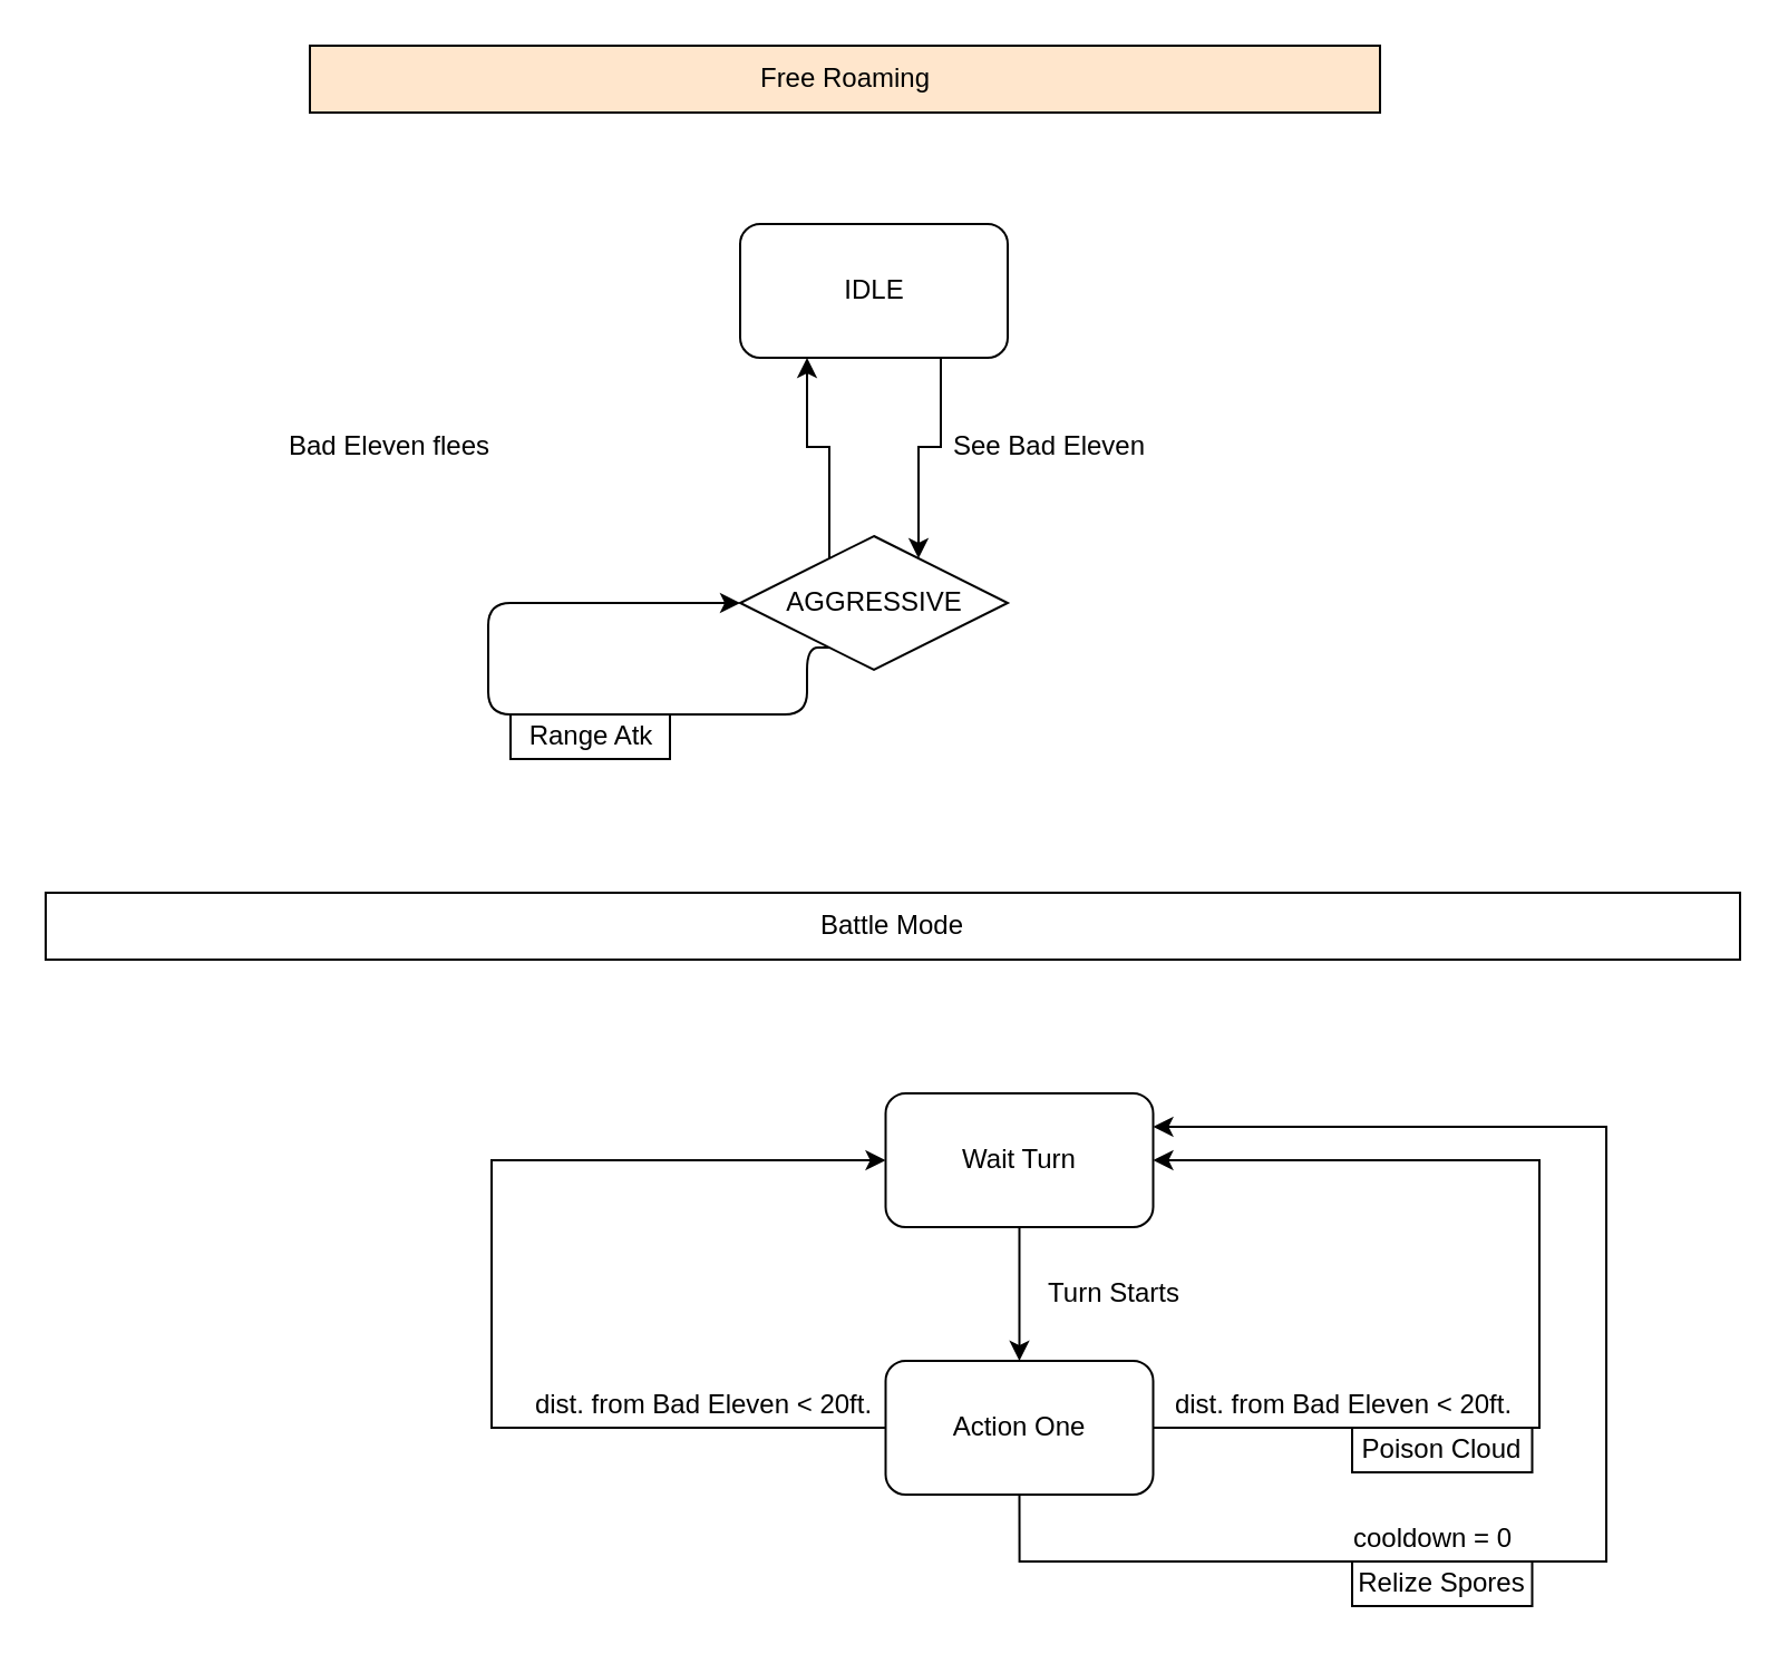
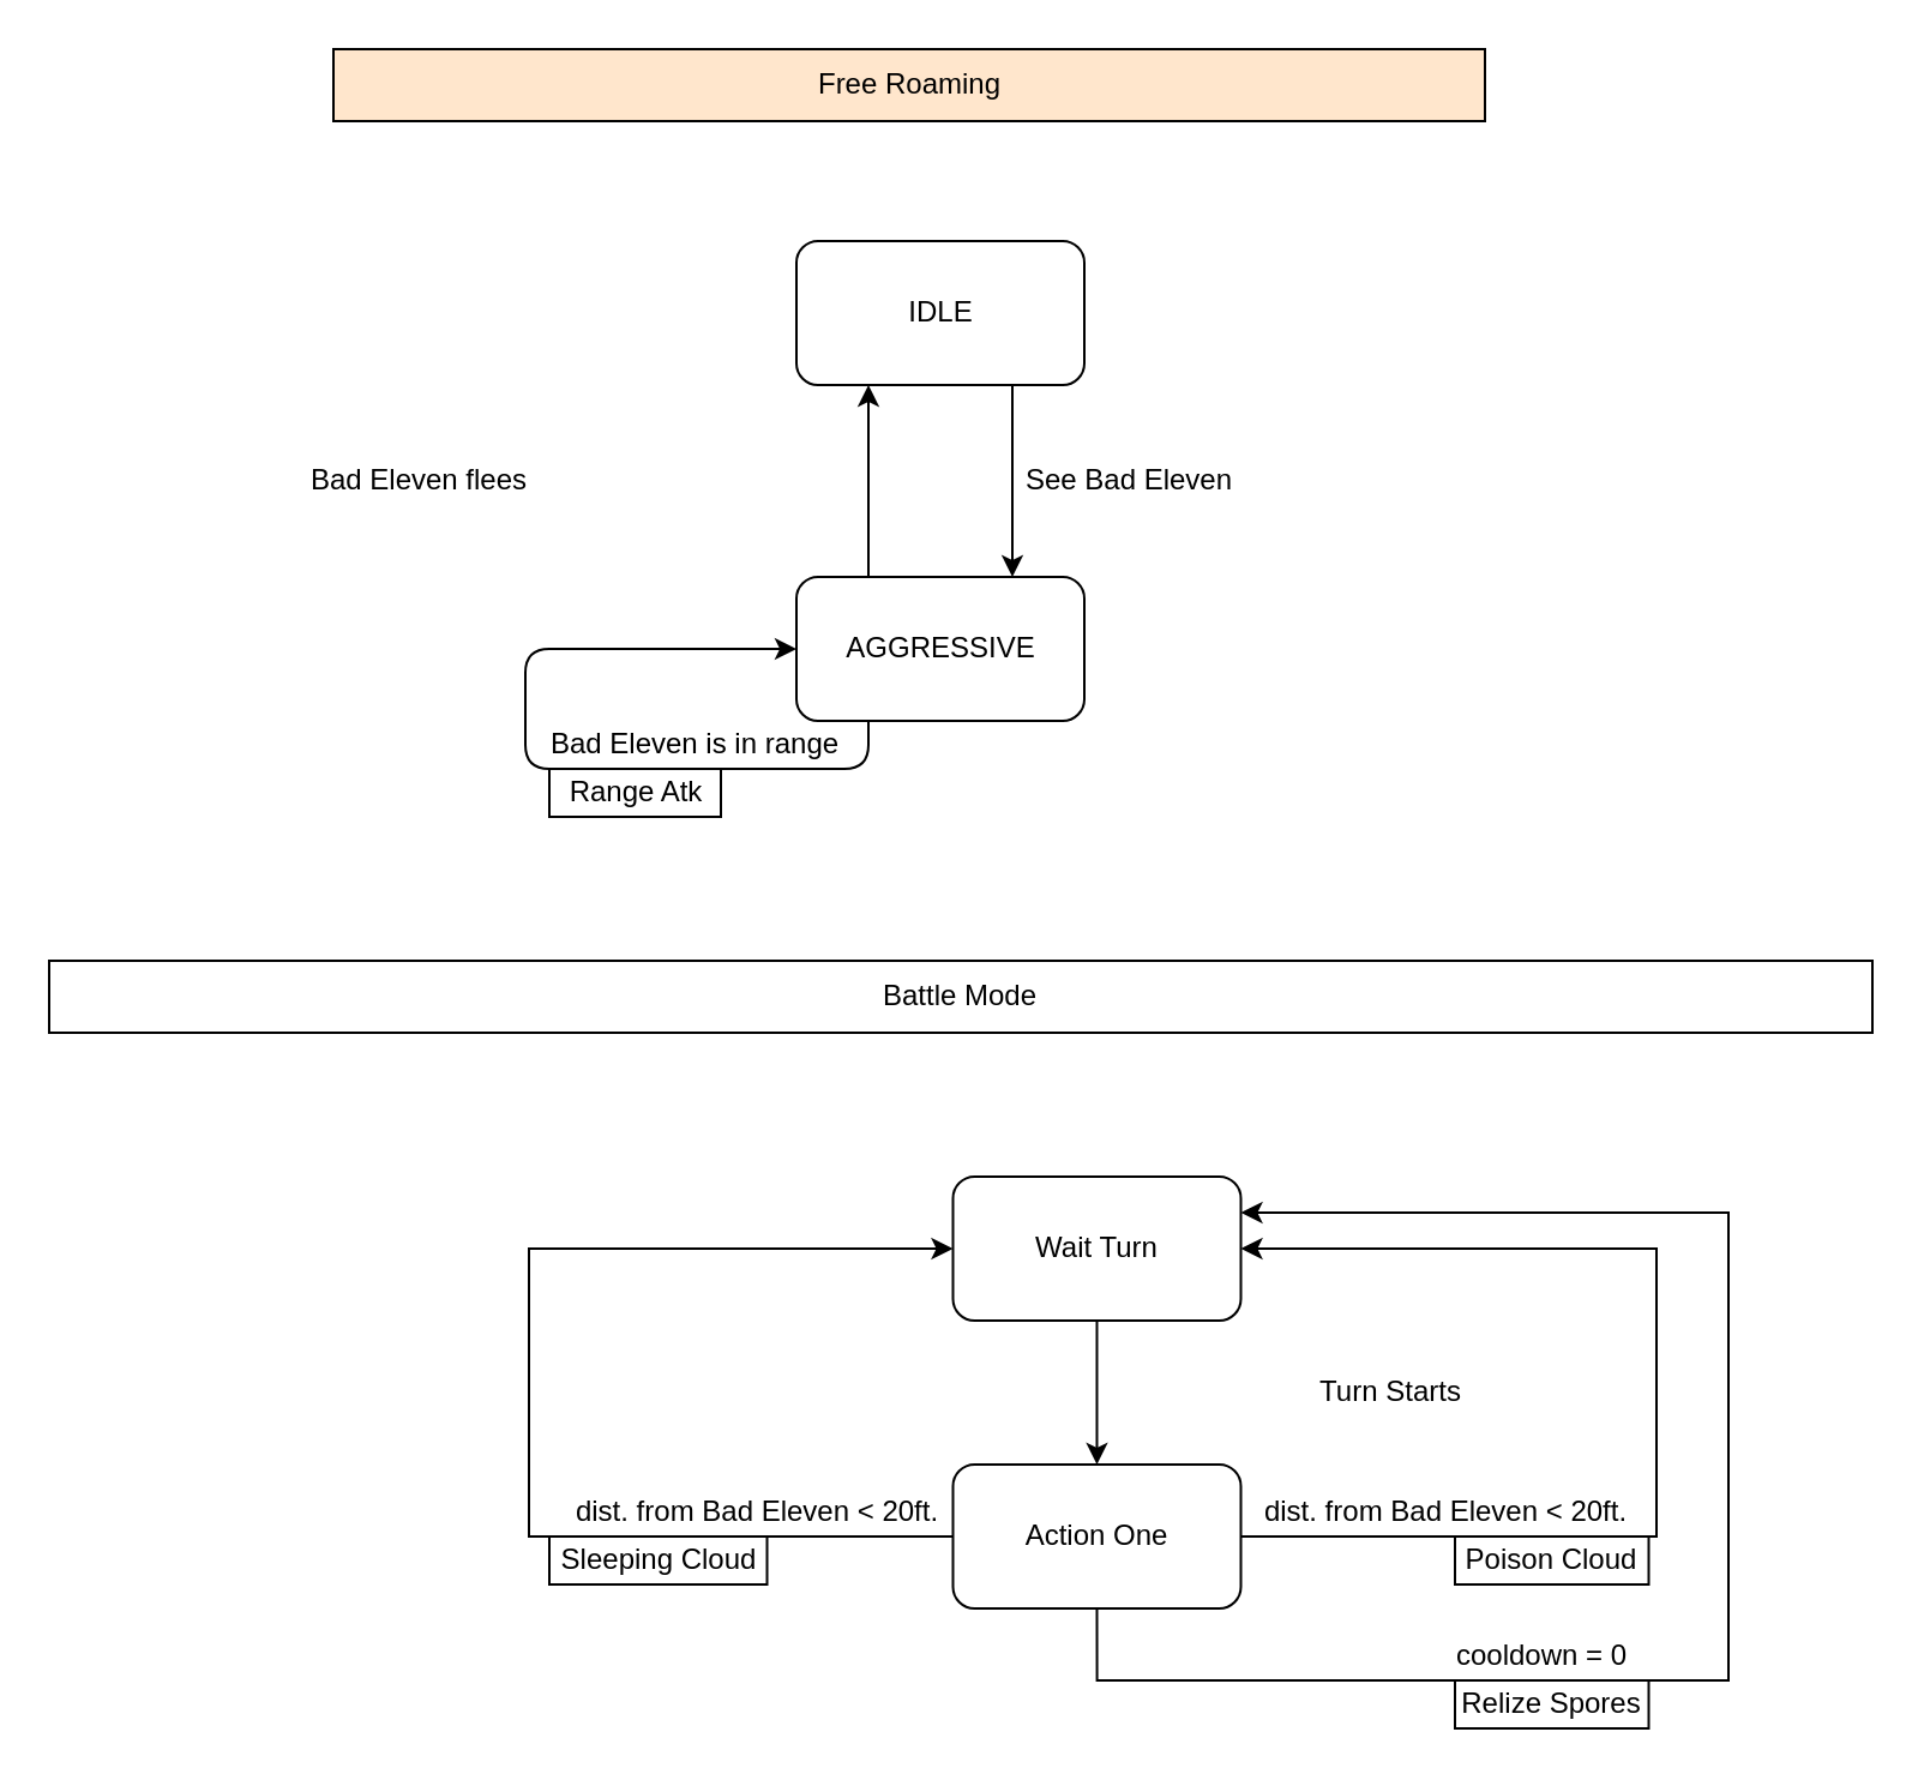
  <mxCell id="0" />
  <mxCell id="1" parent="0" />
  <mxCell id="2" style="edgeStyle=orthogonalEdgeStyle;rounded=0;orthogonalLoop=1;jettySize=auto;html=1;exitX=0.75;exitY=1;exitDx=0;exitDy=0;entryX=0.75;entryY=0;entryDx=0;entryDy=0;" parent="1" source="3" target="5" edge="1"><mxGeometry relative="1" as="geometry" /></mxCell>
  <mxCell id="3" value="IDLE" style="rounded=1;whiteSpace=wrap;html=1;" parent="1" vertex="1"><mxGeometry x="331.5" y="100" width="120" height="60" as="geometry" /></mxCell>
  <mxCell id="4" style="edgeStyle=orthogonalEdgeStyle;rounded=0;orthogonalLoop=1;jettySize=auto;html=1;exitX=0.25;exitY=0;exitDx=0;exitDy=0;entryX=0.25;entryY=1;entryDx=0;entryDy=0;" parent="1" source="5" target="3" edge="1"><mxGeometry relative="1" as="geometry" /></mxCell>
- <mxCell id="5" value="AGGRESSIVE" style="rhombus;whiteSpace=wrap;html=1;" parent="1" vertex="1"><mxGeometry x="331.5" y="240" width="120" height="60" as="geometry" /></mxCell>
+ <mxCell id="5" value="AGGRESSIVE" style="rounded=1;whiteSpace=wrap;html=1;" parent="1" vertex="1"><mxGeometry x="331.5" y="240" width="120" height="60" as="geometry" /></mxCell>
  <mxCell id="6" value="See Bad Eleven" style="text;html=1;align=center;verticalAlign=middle;resizable=0;points=[];autosize=1;" parent="1" vertex="1"><mxGeometry x="419.5" y="190" width="100" height="20" as="geometry" /></mxCell>
  <mxCell id="7" value="Bad Eleven flees" style="text;html=1;align=center;verticalAlign=middle;resizable=0;points=[];autosize=1;" parent="1" vertex="1"><mxGeometry x="118.5" y="190" width="110" height="20" as="geometry" /></mxCell>
  <mxCell id="8" style="edgeStyle=orthogonalEdgeStyle;rounded=1;orthogonalLoop=1;jettySize=auto;html=1;exitX=0.25;exitY=1;exitDx=0;exitDy=0;entryX=0;entryY=0.5;entryDx=0;entryDy=0;" parent="1" source="5" target="5" edge="1"><mxGeometry relative="1" as="geometry"><Array as="points"><mxPoint x="361.5" y="320" /><mxPoint x="218.5" y="320" /><mxPoint x="218.5" y="270" /></Array></mxGeometry></mxCell>
+ <mxCell id="9" value="Bad Eleven is in range" style="text;html=1;align=center;verticalAlign=middle;resizable=0;points=[];autosize=1;" parent="1" vertex="1"><mxGeometry x="218.5" y="300" width="140" height="20" as="geometry" /></mxCell>
  <mxCell id="10" value="Range Atk" style="rounded=0;whiteSpace=wrap;html=1;" parent="1" vertex="1"><mxGeometry x="228.5" y="320" width="71.5" height="20" as="geometry" /></mxCell>
  <mxCell id="11" value="Free Roaming" style="rounded=0;whiteSpace=wrap;html=1;fillColor=#ffe6cc;" parent="1" vertex="1"><mxGeometry x="138.5" y="20" width="480" height="30" as="geometry" /></mxCell>
  <mxCell id="12" value="Battle Mode" style="rounded=0;whiteSpace=wrap;html=1;" parent="1" vertex="1"><mxGeometry x="20" y="400" width="760" height="30" as="geometry" /></mxCell>
  <mxCell id="13" style="edgeStyle=orthogonalEdgeStyle;rounded=0;orthogonalLoop=1;jettySize=auto;html=1;exitX=1;exitY=0.5;exitDx=0;exitDy=0;entryX=1;entryY=0.5;entryDx=0;entryDy=0;" edge="1" parent="1" source="16" target="18"><mxGeometry relative="1" as="geometry"><Array as="points"><mxPoint x="690" y="640" /><mxPoint x="690" y="520" /></Array></mxGeometry></mxCell>
  <mxCell id="14" style="edgeStyle=orthogonalEdgeStyle;rounded=0;orthogonalLoop=1;jettySize=auto;html=1;exitX=0;exitY=0.5;exitDx=0;exitDy=0;entryX=0;entryY=0.5;entryDx=0;entryDy=0;" edge="1" parent="1" source="16" target="18"><mxGeometry relative="1" as="geometry"><Array as="points"><mxPoint x="220" y="640" /><mxPoint x="220" y="520" /></Array></mxGeometry></mxCell>
  <mxCell id="15" style="edgeStyle=orthogonalEdgeStyle;rounded=0;orthogonalLoop=1;jettySize=auto;html=1;exitX=0.5;exitY=1;exitDx=0;exitDy=0;entryX=1;entryY=0.25;entryDx=0;entryDy=0;" edge="1" parent="1" source="16" target="18"><mxGeometry relative="1" as="geometry"><Array as="points"><mxPoint x="457" y="700" /><mxPoint x="720" y="700" /><mxPoint x="720" y="505" /></Array></mxGeometry></mxCell>
  <mxCell id="16" value="Action One" style="rounded=1;whiteSpace=wrap;html=1;" parent="1" vertex="1"><mxGeometry x="396.75" y="610" width="120" height="60" as="geometry" /></mxCell>
  <mxCell id="17" style="edgeStyle=orthogonalEdgeStyle;rounded=1;orthogonalLoop=1;jettySize=auto;html=1;exitX=0.5;exitY=1;exitDx=0;exitDy=0;entryX=0.5;entryY=0;entryDx=0;entryDy=0;" parent="1" source="18" target="16" edge="1"><mxGeometry relative="1" as="geometry" /></mxCell>
  <mxCell id="18" value="Wait Turn" style="rounded=1;whiteSpace=wrap;html=1;" parent="1" vertex="1"><mxGeometry x="396.75" y="490" width="120" height="60" as="geometry" /></mxCell>
- <mxCell id="19" value="Turn Starts" style="text;html=1;align=center;verticalAlign=middle;resizable=0;points=[];autosize=1;" parent="1" vertex="1"><mxGeometry x="463.75" y="570" width="70" height="20" as="geometry" /></mxCell>
+ <mxCell id="19" value="Turn Starts" style="text;html=1;align=center;verticalAlign=middle;resizable=0;points=[];autosize=1;" parent="1" vertex="1"><mxGeometry x="543.75" y="570" width="70" height="20" as="geometry" /></mxCell>
  <mxCell id="20" value="dist. from Bad Eleven &amp;lt; 20ft." style="text;html=1;align=center;verticalAlign=middle;resizable=0;points=[];autosize=1;" parent="1" vertex="1"><mxGeometry x="516.75" y="620" width="170" height="20" as="geometry" /></mxCell>
  <mxCell id="21" value="Poison Cloud" style="rounded=0;whiteSpace=wrap;html=1;" parent="1" vertex="1"><mxGeometry x="606" y="640" width="80.75" height="20" as="geometry" /></mxCell>
  <mxCell id="22" value="dist. from Bad Eleven &amp;lt; 20ft." style="text;html=1;align=center;verticalAlign=middle;resizable=0;points=[];autosize=1;" parent="1" vertex="1"><mxGeometry x="230" y="620" width="170" height="20" as="geometry" /></mxCell>
+ <mxCell id="23" value="Sleeping Cloud" style="rounded=0;whiteSpace=wrap;html=1;" parent="1" vertex="1"><mxGeometry x="228.5" y="640" width="90.75" height="20" as="geometry" /></mxCell>
  <mxCell id="24" value="Relize Spores" style="rounded=0;whiteSpace=wrap;html=1;" parent="1" vertex="1"><mxGeometry x="606" y="700" width="80.75" height="20" as="geometry" /></mxCell>
  <mxCell id="25" value="cooldown = 0" style="text;html=1;align=center;verticalAlign=middle;resizable=0;points=[];autosize=1;" parent="1" vertex="1"><mxGeometry x="596.75" y="680" width="90" height="20" as="geometry" /></mxCell>
